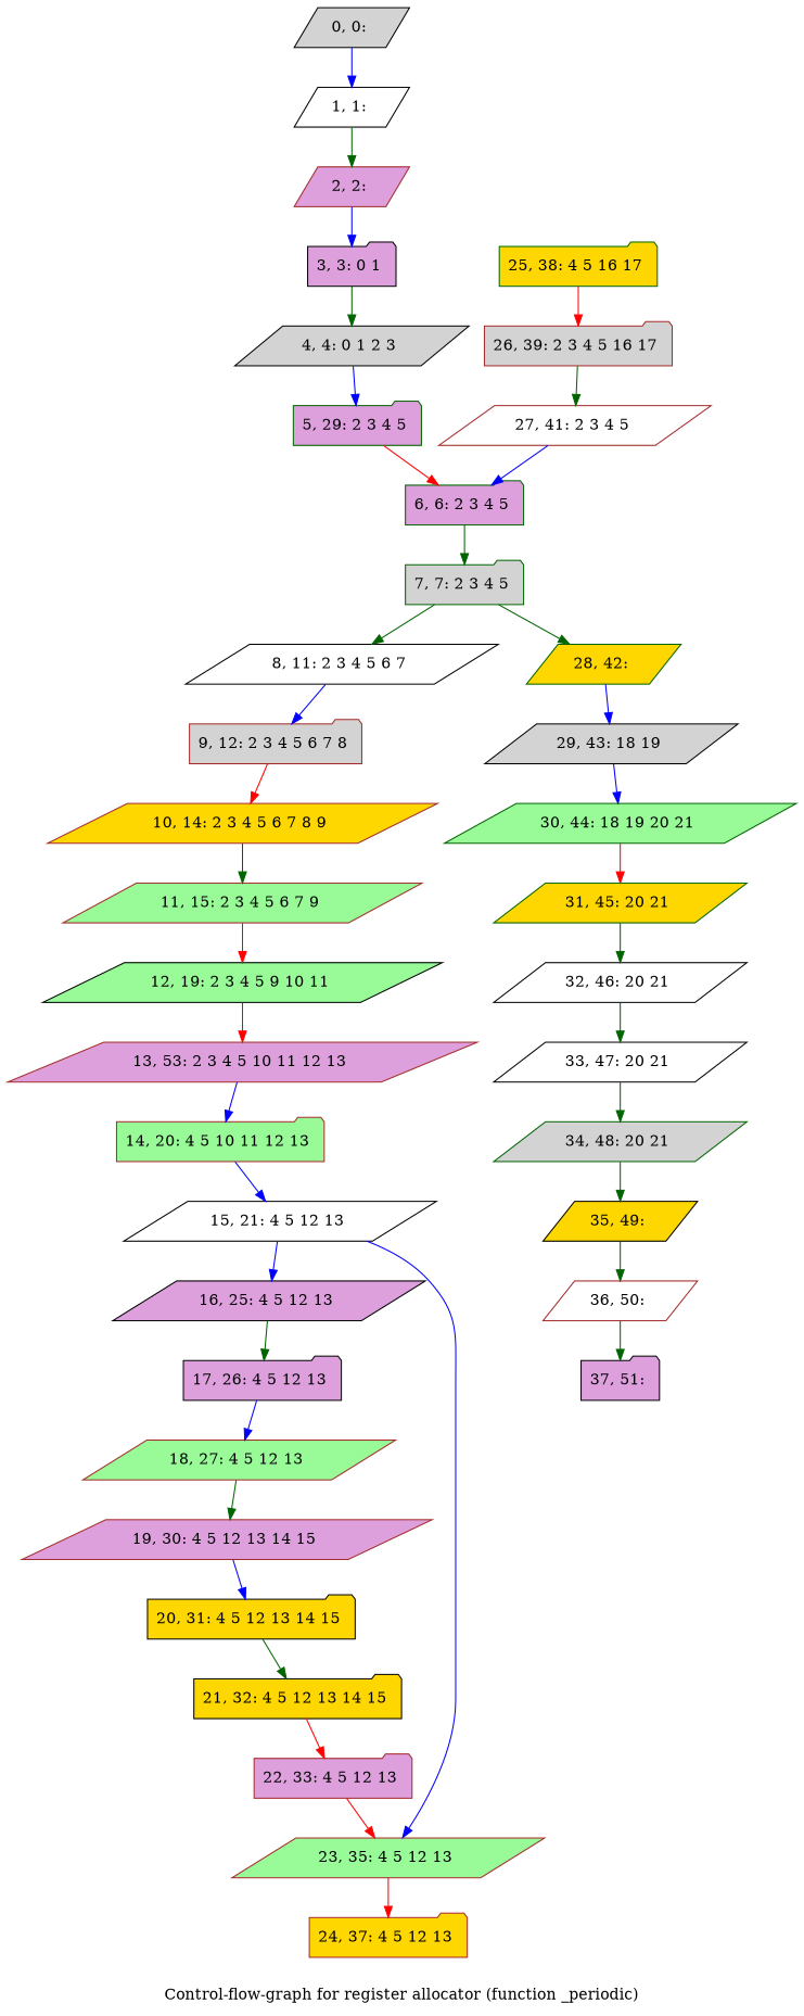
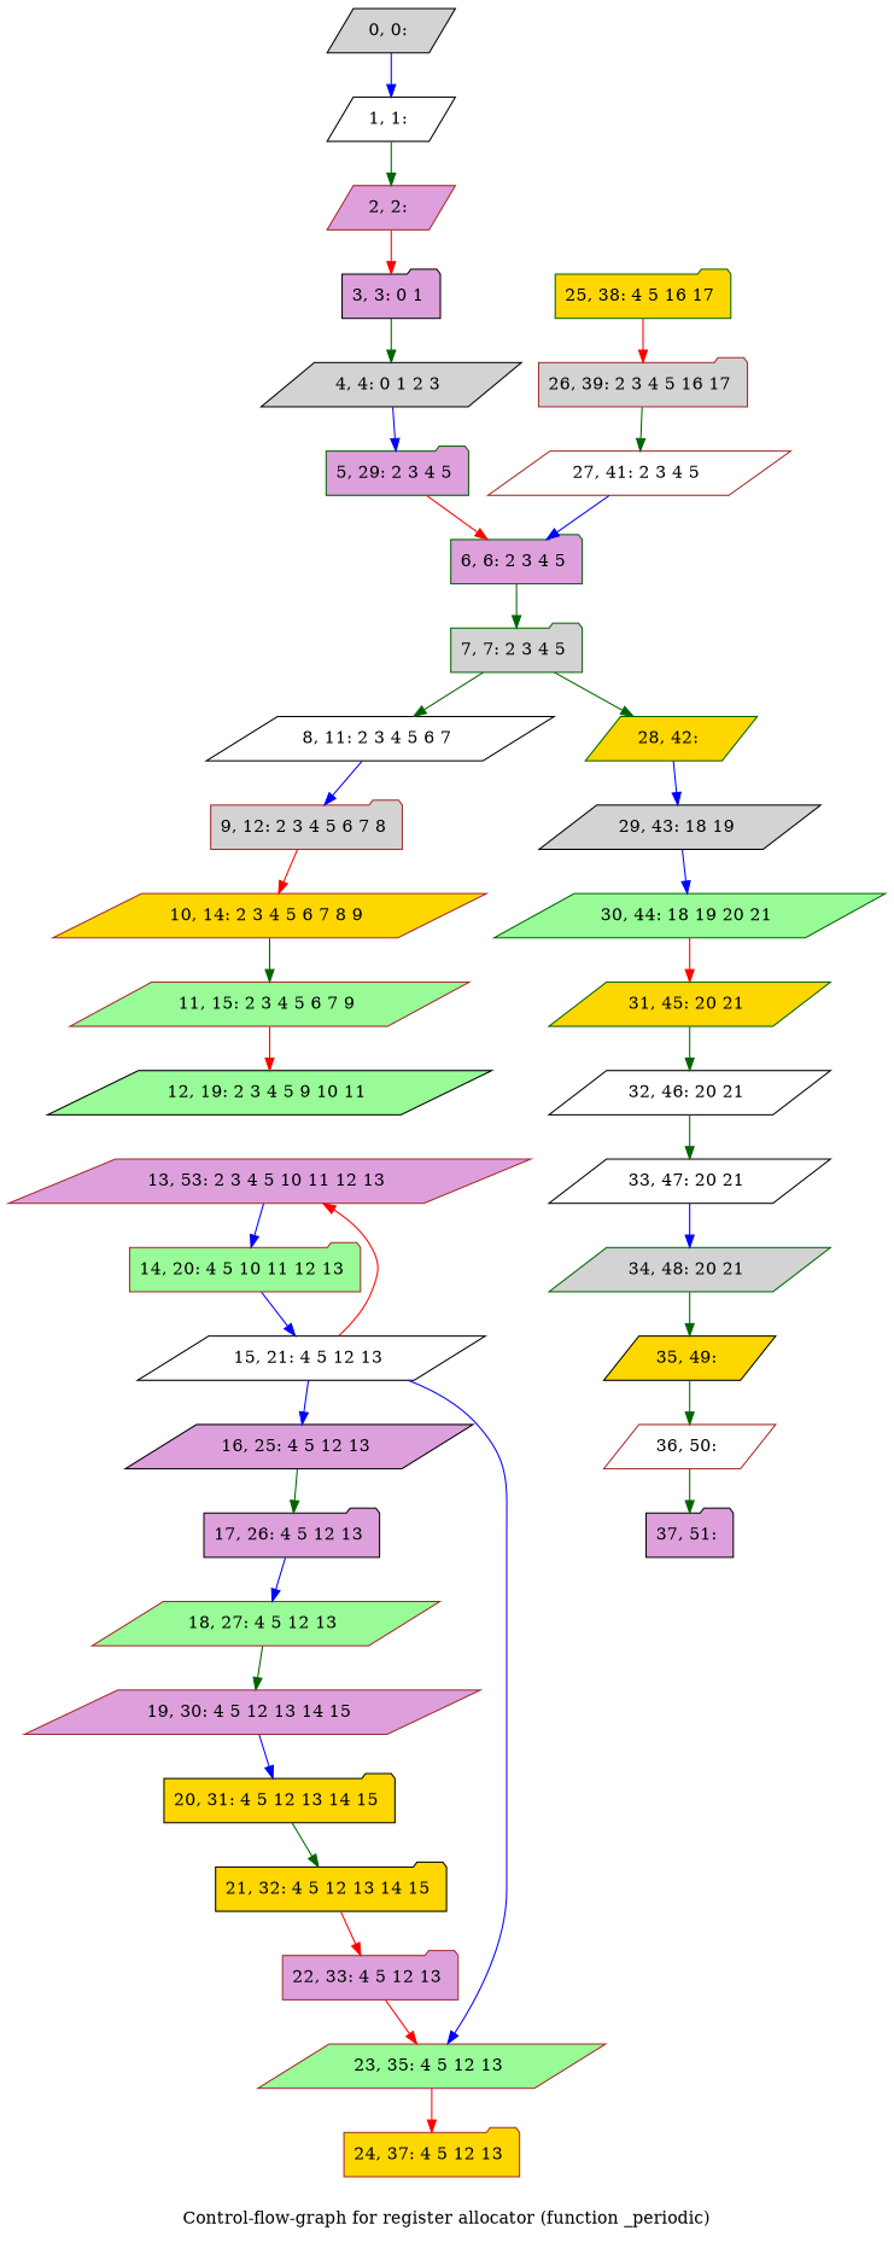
  digraph {
    label="Control-flow-graph for register allocator (function _periodic)"
    node [color=black fillcolor=plum shape=parallelogram style=filled]
    edge [color=darkgreen]
    n1 [fillcolor=lightgrey label="0, 0: "]
    n2 [fillcolor=white label="1, 1: "]
    n3 [color=brown label="2, 2: "]
    n4 [label="3, 3: 0 1 " shape=folder]
    n5 [fillcolor=lightgrey label="4, 4: 0 1 2 3 "]
    n6 [color=darkgreen label="5, 29: 2 3 4 5 " shape=folder]
    n7 [color=darkgreen label="6, 6: 2 3 4 5 " shape=folder]
    n8 [color=darkgreen fillcolor=lightgrey label="7, 7: 2 3 4 5 " shape=folder]
    n9 [fillcolor=white label="8, 11: 2 3 4 5 6 7 "]
    n10 [color=darkgreen fillcolor=gold label="28, 42: "]
    n11 [color=brown fillcolor=lightgrey label="9, 12: 2 3 4 5 6 7 8 " shape=folder]
    n12 [fillcolor=lightgrey label="29, 43: 18 19 "]
    n13 [color=brown fillcolor=gold label="10, 14: 2 3 4 5 6 7 8 9 "]
    n14 [color=brown fillcolor=palegreen label="11, 15: 2 3 4 5 6 7 9 "]
    n15 [fillcolor=palegreen label="12, 19: 2 3 4 5 9 10 11 "]
    n16 [color=brown label="13, 53: 2 3 4 5 10 11 12 13 "]
    n17 [color=brown fillcolor=palegreen label="14, 20: 4 5 10 11 12 13 " shape=folder]
    n18 [fillcolor=white label="15, 21: 4 5 12 13 "]
    n19 [label="16, 25: 4 5 12 13 "]
    n20 [color=brown fillcolor=palegreen label="23, 35: 4 5 12 13 "]
    n21 [label="17, 26: 4 5 12 13 " shape=folder]
    n22 [color=brown fillcolor=gold label="24, 37: 4 5 12 13 " shape=folder]
    n23 [color=brown fillcolor=palegreen label="18, 27: 4 5 12 13 "]
    n24 [color=brown label="19, 30: 4 5 12 13 14 15 "]
    n25 [fillcolor=gold label="20, 31: 4 5 12 13 14 15 " shape=folder]
    n26 [fillcolor=gold label="21, 32: 4 5 12 13 14 15 " shape=folder]
    n27 [color=brown label="22, 33: 4 5 12 13 " shape=folder]
    n28 [color=darkgreen fillcolor=gold label="25, 38: 4 5 16 17 " shape=folder]
    n29 [color=brown fillcolor=lightgrey label="26, 39: 2 3 4 5 16 17 " shape=folder]
    n30 [color=brown fillcolor=white label="27, 41: 2 3 4 5 "]
    n31 [color=darkgreen fillcolor=palegreen label="30, 44: 18 19 20 21 "]
    n32 [color=darkgreen fillcolor=gold label="31, 45: 20 21 "]
    n33 [fillcolor=white label="32, 46: 20 21 "]
    n34 [fillcolor=white label="33, 47: 20 21 "]
    n35 [color=darkgreen fillcolor=lightgrey label="34, 48: 20 21 "]
    n36 [fillcolor=gold label="35, 49: "]
    n37 [color=brown fillcolor=white label="36, 50: "]
    n38 [label="37, 51: " shape=folder]
    n1 -> n2 [color=blue]
    n2 -> n3
-   n3 -> n4 [color=blue]
+   n3 -> n4 [color=red]
    n4 -> n5
    n5 -> n6 [color=blue]
    n6 -> n7 [color=red]
    n7 -> n8
    n8 -> n9
    n8 -> n10
    n9 -> n11 [color=blue]
    n10 -> n12 [color=blue]
    n11 -> n13 [color=red]
    n12 -> n31 [color=blue]
    n13 -> n14
    n14 -> n15 [color=red]
-   n15 -> n16 [color=red]
+   n18 -> n16 [color=red]
    n16 -> n17 [color=blue]
    n17 -> n18 [color=blue]
    n18 -> n19 [color=blue]
    n18 -> n20 [color=blue]
    n19 -> n21
    n20 -> n22 [color=red]
    n21 -> n23 [color=blue]
    n23 -> n24
    n24 -> n25 [color=blue]
    n25 -> n26
    n26 -> n27 [color=red]
    n27 -> n20 [color=red]
    n28 -> n29 [color=red]
    n29 -> n30
    n30 -> n7 [color=blue]
    n31 -> n32 [color=red]
    n32 -> n33
    n33 -> n34
-   n34 -> n35
+   n34 -> n35 [color=blue]
    n35 -> n36
    n36 -> n37
    n37 -> n38
  }
